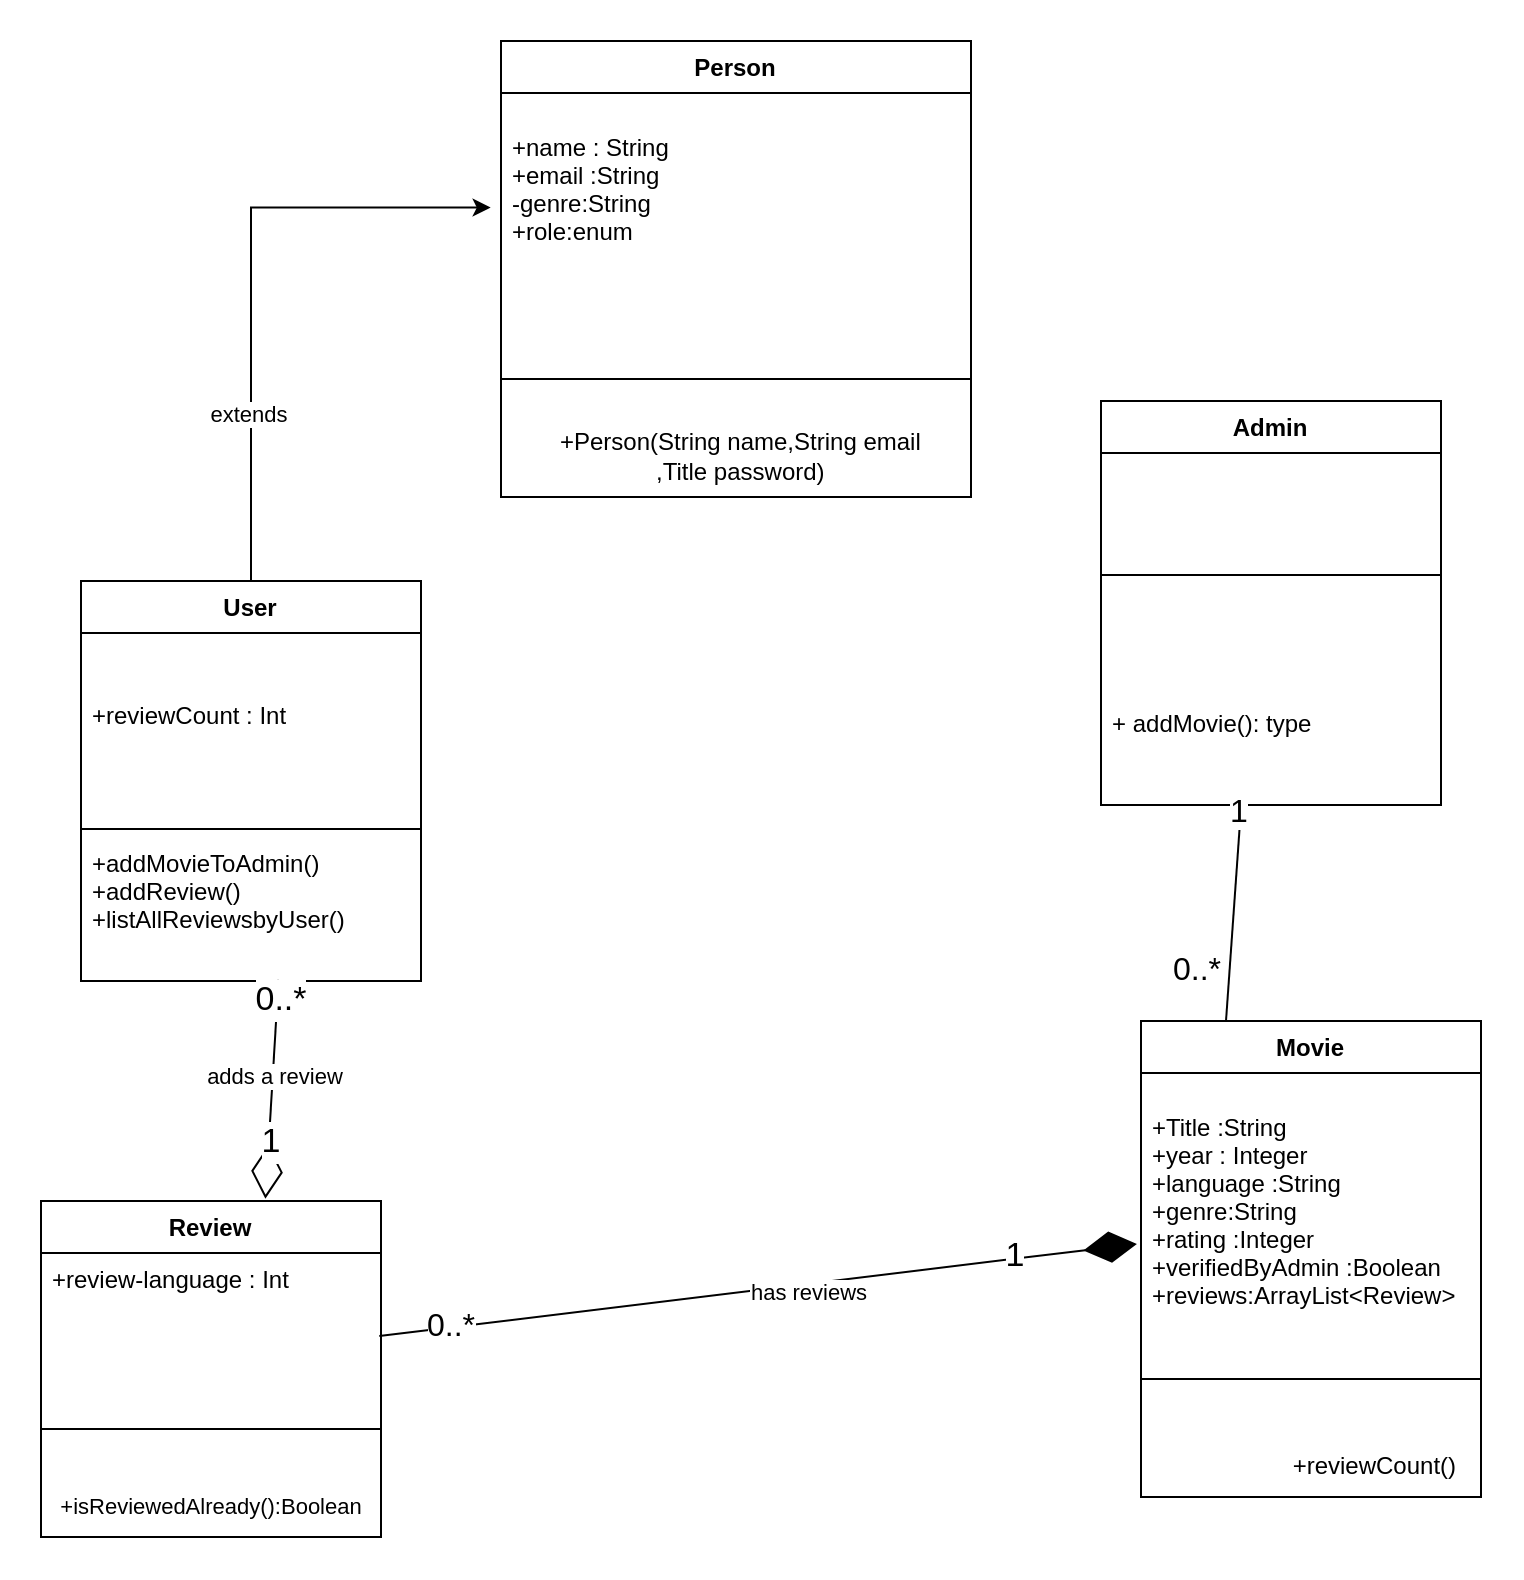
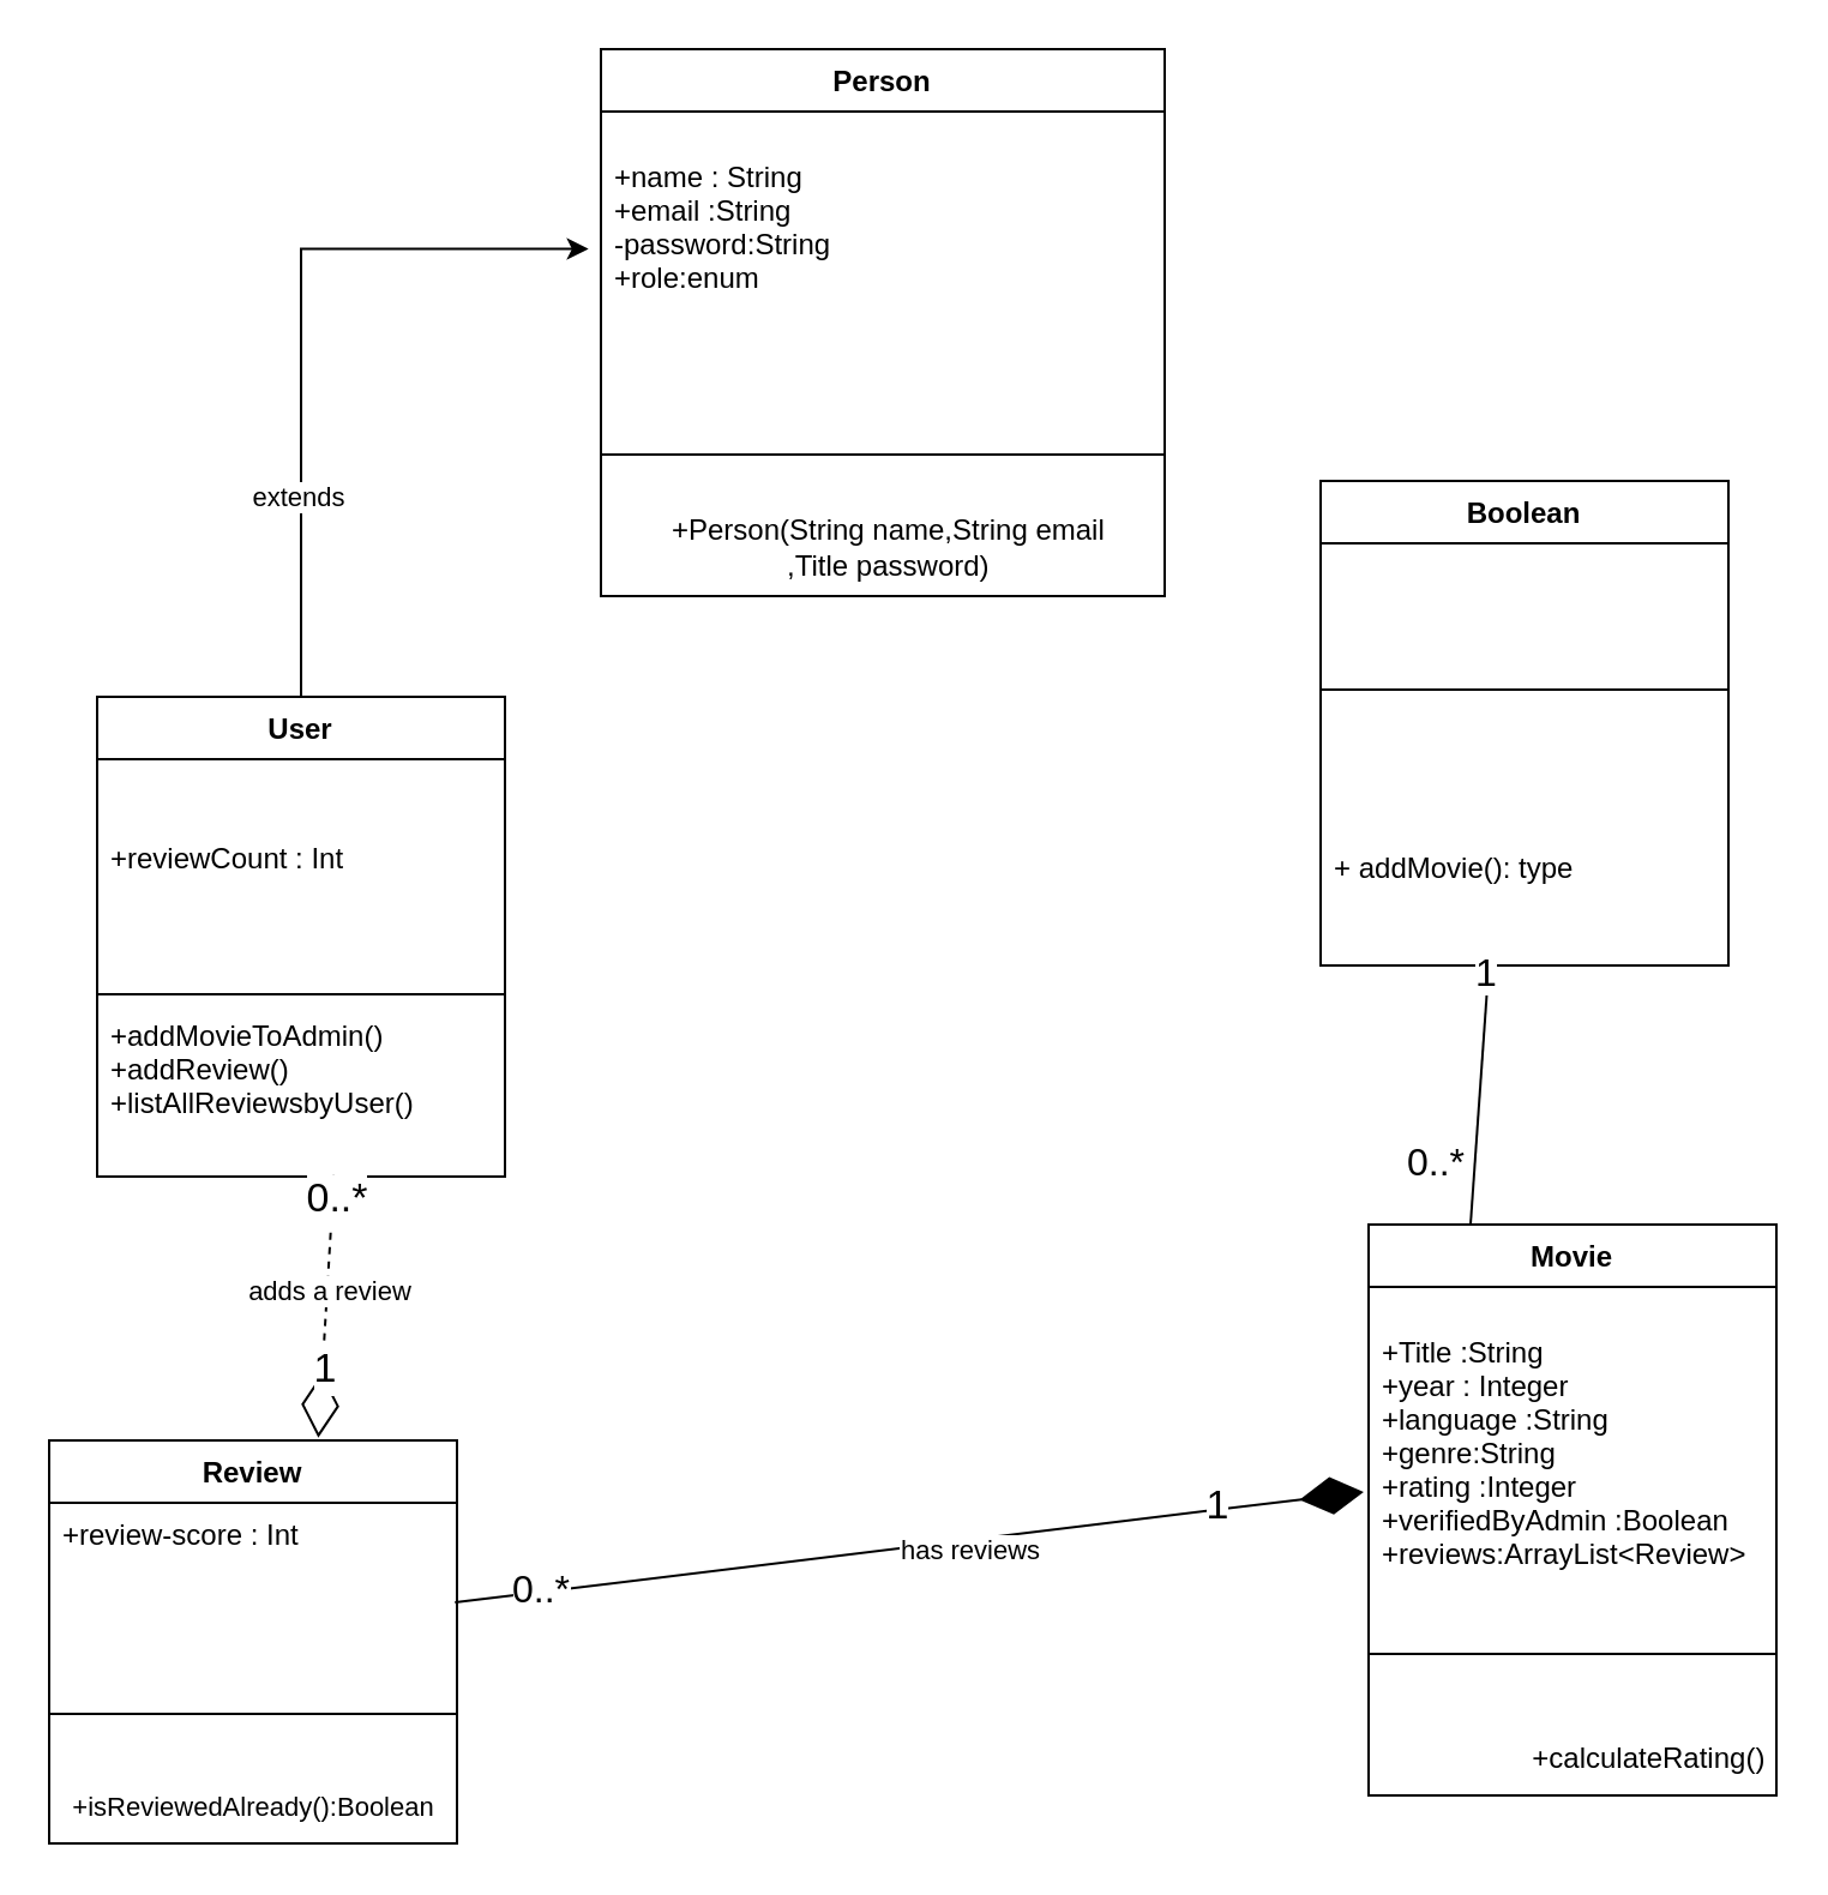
  <mxCell id="0" />
  <mxCell id="1" parent="0" />
  <mxCell id="2" style="edgeStyle=orthogonalEdgeStyle;rounded=0;orthogonalLoop=1;jettySize=auto;html=1;entryX=-0.022;entryY=0.462;entryDx=0;entryDy=0;entryPerimeter=0;fontSize=16;" parent="1" source="4" target="24" edge="1"><mxGeometry relative="1" as="geometry" /></mxCell>
  <mxCell id="3" value="extends" style="edgeLabel;html=1;align=center;verticalAlign=middle;resizable=0;points=[];" parent="2" vertex="1" connectable="0"><mxGeometry x="-0.452" y="2" relative="1" as="geometry"><mxPoint as="offset" /></mxGeometry></mxCell>
  <mxCell id="4" value="User" style="swimlane;fontStyle=1;align=center;verticalAlign=top;childLayout=stackLayout;horizontal=1;startSize=26;horizontalStack=0;resizeParent=1;resizeParentMax=0;resizeLast=0;collapsible=1;marginBottom=0;" parent="1" vertex="1"><mxGeometry x="40" y="290" width="170" height="200" as="geometry" /></mxCell>
  <mxCell id="5" value="&#10;&#10;+reviewCount : Int" style="text;strokeColor=none;fillColor=none;align=left;verticalAlign=top;spacingLeft=4;spacingRight=4;overflow=hidden;rotatable=0;points=[[0,0.5],[1,0.5]];portConstraint=eastwest;" parent="4" vertex="1"><mxGeometry y="26" width="170" height="94" as="geometry" /></mxCell>
  <mxCell id="6" value="" style="line;strokeWidth=1;fillColor=none;align=left;verticalAlign=middle;spacingTop=-1;spacingLeft=3;spacingRight=3;rotatable=0;labelPosition=right;points=[];portConstraint=eastwest;strokeColor=inherit;" parent="4" vertex="1"><mxGeometry y="120" width="170" height="8" as="geometry" /></mxCell>
  <mxCell id="7" value="+addMovieToAdmin()&#10;+addReview()&#10;+listAllReviewsbyUser()" style="text;strokeColor=none;fillColor=none;align=left;verticalAlign=top;spacingLeft=4;spacingRight=4;overflow=hidden;rotatable=0;points=[[0,0.5],[1,0.5]];portConstraint=eastwest;" parent="4" vertex="1"><mxGeometry y="128" width="170" height="72" as="geometry" /></mxCell>
  <mxCell id="8" value="Movie" style="swimlane;fontStyle=1;align=center;verticalAlign=top;childLayout=stackLayout;horizontal=1;startSize=26;horizontalStack=0;resizeParent=1;resizeParentMax=0;resizeLast=0;collapsible=1;marginBottom=0;" parent="1" vertex="1"><mxGeometry x="570" y="510" width="170" height="238" as="geometry" /></mxCell>
  <mxCell id="9" value="&#10;+Title :String&#10;+year : Integer&#10;+language :String&#10;+genre:String&#10;+rating :Integer&#10;+verifiedByAdmin :Boolean&#10;+reviews:ArrayList&lt;Review&gt;" style="text;strokeColor=none;fillColor=none;align=left;verticalAlign=top;spacingLeft=4;spacingRight=4;overflow=hidden;rotatable=0;points=[[0,0.5],[1,0.5]];portConstraint=eastwest;" parent="8" vertex="1"><mxGeometry y="26" width="170" height="124" as="geometry" /></mxCell>
  <mxCell id="10" value="" style="line;strokeWidth=1;fillColor=none;align=left;verticalAlign=middle;spacingTop=-1;spacingLeft=3;spacingRight=3;rotatable=0;labelPosition=right;points=[];portConstraint=eastwest;strokeColor=inherit;" parent="8" vertex="1"><mxGeometry y="150" width="170" height="58" as="geometry" /></mxCell>
- <mxCell id="11" value="&amp;nbsp; &amp;nbsp; &amp;nbsp; &amp;nbsp; &amp;nbsp; &amp;nbsp; &amp;nbsp; &amp;nbsp; &amp;nbsp; &amp;nbsp;+reviewCount()" style="text;html=1;align=center;verticalAlign=middle;resizable=0;points=[];autosize=1;strokeColor=none;fillColor=none;" parent="8" vertex="1"><mxGeometry y="208" width="170" height="30" as="geometry" /></mxCell>
+ <mxCell id="11" value="&amp;nbsp; &amp;nbsp; &amp;nbsp; &amp;nbsp; &amp;nbsp; &amp;nbsp; &amp;nbsp; &amp;nbsp; &amp;nbsp; &amp;nbsp;+calculateRating()" style="text;html=1;align=center;verticalAlign=middle;resizable=0;points=[];autosize=1;strokeColor=none;fillColor=none;" parent="8" vertex="1"><mxGeometry y="208" width="170" height="30" as="geometry" /></mxCell>
  <mxCell id="12" value="Review" style="swimlane;fontStyle=1;align=center;verticalAlign=top;childLayout=stackLayout;horizontal=1;startSize=26;horizontalStack=0;resizeParent=1;resizeParentMax=0;resizeLast=0;collapsible=1;marginBottom=0;" parent="1" vertex="1"><mxGeometry x="20" y="600" width="170" height="168" as="geometry" /></mxCell>
- <mxCell id="13" value="+review-language : Int " style="text;strokeColor=none;fillColor=none;align=left;verticalAlign=top;spacingLeft=4;spacingRight=4;overflow=hidden;rotatable=0;points=[[0,0.5],[1,0.5]];portConstraint=eastwest;" parent="12" vertex="1"><mxGeometry y="26" width="170" height="64" as="geometry" /></mxCell>
+ <mxCell id="13" value="+review-score : Int " style="text;strokeColor=none;fillColor=none;align=left;verticalAlign=top;spacingLeft=4;spacingRight=4;overflow=hidden;rotatable=0;points=[[0,0.5],[1,0.5]];portConstraint=eastwest;" parent="12" vertex="1"><mxGeometry y="26" width="170" height="64" as="geometry" /></mxCell>
  <mxCell id="14" value="" style="line;strokeWidth=1;fillColor=none;align=left;verticalAlign=middle;spacingTop=-1;spacingLeft=3;spacingRight=3;rotatable=0;labelPosition=right;points=[];portConstraint=eastwest;strokeColor=inherit;" parent="12" vertex="1"><mxGeometry y="90" width="170" height="48" as="geometry" /></mxCell>
  <mxCell id="15" value="&lt;font style=&quot;font-size: 11px;&quot;&gt;+isReviewedAlready():Boolean&lt;/font&gt;" style="text;html=1;align=center;verticalAlign=middle;resizable=0;points=[];autosize=1;strokeColor=none;fillColor=none;" parent="12" vertex="1"><mxGeometry y="138" width="170" height="30" as="geometry" /></mxCell>
  <mxCell id="16" value="" style="endArrow=diamondThin;endFill=1;endSize=24;html=1;rounded=0;exitX=0.995;exitY=0.649;exitDx=0;exitDy=0;exitPerimeter=0;entryX=-0.012;entryY=0.689;entryDx=0;entryDy=0;entryPerimeter=0;" parent="1" source="13" target="9" edge="1"><mxGeometry width="160" relative="1" as="geometry"><mxPoint x="240" y="250" as="sourcePoint" /><mxPoint x="490" y="640" as="targetPoint" /><Array as="points" /></mxGeometry></mxCell>
  <mxCell id="17" value="&lt;font style=&quot;font-size: 17px;&quot;&gt;1&lt;/font&gt;" style="edgeLabel;html=1;align=center;verticalAlign=middle;resizable=0;points=[];" parent="16" vertex="1" connectable="0"><mxGeometry x="0.679" y="1" relative="1" as="geometry"><mxPoint as="offset" /></mxGeometry></mxCell>
  <mxCell id="18" value="0..*" style="edgeLabel;html=1;align=center;verticalAlign=middle;resizable=0;points=[];fontSize=16;" parent="16" vertex="1" connectable="0"><mxGeometry x="-0.812" y="2" relative="1" as="geometry"><mxPoint as="offset" /></mxGeometry></mxCell>
  <mxCell id="19" value="has reviews" style="edgeLabel;html=1;align=center;verticalAlign=middle;resizable=0;points=[];" parent="16" vertex="1" connectable="0"><mxGeometry x="0.128" y="-4" relative="1" as="geometry"><mxPoint as="offset" /></mxGeometry></mxCell>
- <mxCell id="20" value="Admin" style="swimlane;fontStyle=1;align=center;verticalAlign=top;childLayout=stackLayout;horizontal=1;startSize=26;horizontalStack=0;resizeParent=1;resizeParentMax=0;resizeLast=0;collapsible=1;marginBottom=0;" parent="1" vertex="1"><mxGeometry x="550" y="200" width="170" height="202" as="geometry" /></mxCell>
+ <mxCell id="20" value="Boolean" style="swimlane;fontStyle=1;align=center;verticalAlign=top;childLayout=stackLayout;horizontal=1;startSize=26;horizontalStack=0;resizeParent=1;resizeParentMax=0;resizeLast=0;collapsible=1;marginBottom=0;" parent="1" vertex="1"><mxGeometry x="550" y="200" width="170" height="202" as="geometry" /></mxCell>
  <mxCell id="21" value="" style="line;strokeWidth=1;fillColor=none;align=left;verticalAlign=middle;spacingTop=-1;spacingLeft=3;spacingRight=3;rotatable=0;labelPosition=right;points=[];portConstraint=eastwest;strokeColor=inherit;" parent="20" vertex="1"><mxGeometry y="26" width="170" height="122" as="geometry" /></mxCell>
  <mxCell id="22" value="+ addMovie(): type" style="text;strokeColor=none;fillColor=none;align=left;verticalAlign=top;spacingLeft=4;spacingRight=4;overflow=hidden;rotatable=0;points=[[0,0.5],[1,0.5]];portConstraint=eastwest;" parent="20" vertex="1"><mxGeometry y="148" width="170" height="54" as="geometry" /></mxCell>
  <mxCell id="23" value="Person" style="swimlane;fontStyle=1;align=center;verticalAlign=top;childLayout=stackLayout;horizontal=1;startSize=26;horizontalStack=0;resizeParent=1;resizeParentMax=0;resizeLast=0;collapsible=1;marginBottom=0;" parent="1" vertex="1"><mxGeometry x="250" y="20" width="235" height="228" as="geometry" /></mxCell>
- <mxCell id="24" value="&#10;+name : String&#10;+email :String&#10;-genre:String&#10;+role:enum&#10;&#10;" style="text;strokeColor=none;fillColor=none;align=left;verticalAlign=top;spacingLeft=4;spacingRight=4;overflow=hidden;rotatable=0;points=[[0,0.5],[1,0.5]];portConstraint=eastwest;" parent="23" vertex="1"><mxGeometry y="26" width="235" height="124" as="geometry" /></mxCell>
+ <mxCell id="24" value="&#10;+name : String&#10;+email :String&#10;-password:String&#10;+role:enum&#10;&#10;" style="text;strokeColor=none;fillColor=none;align=left;verticalAlign=top;spacingLeft=4;spacingRight=4;overflow=hidden;rotatable=0;points=[[0,0.5],[1,0.5]];portConstraint=eastwest;" parent="23" vertex="1"><mxGeometry y="26" width="235" height="124" as="geometry" /></mxCell>
  <mxCell id="25" value="" style="line;strokeWidth=1;fillColor=none;align=left;verticalAlign=middle;spacingTop=-1;spacingLeft=3;spacingRight=3;rotatable=0;labelPosition=right;points=[];portConstraint=eastwest;strokeColor=inherit;" parent="23" vertex="1"><mxGeometry y="150" width="235" height="38" as="geometry" /></mxCell>
  <mxCell id="26" value="&amp;nbsp;+Person(String name,String email&lt;br&gt;&amp;nbsp;,Title password)" style="text;html=1;align=center;verticalAlign=middle;resizable=0;points=[];autosize=1;strokeColor=none;fillColor=none;" parent="23" vertex="1"><mxGeometry y="188" width="235" height="40" as="geometry" /></mxCell>
  <mxCell id="27" value="" style="endArrow=none;html=1;rounded=0;fontSize=16;entryX=0.412;entryY=1.019;entryDx=0;entryDy=0;entryPerimeter=0;exitX=0.25;exitY=0;exitDx=0;exitDy=0;" parent="1" source="8" target="22" edge="1"><mxGeometry width="50" height="50" relative="1" as="geometry"><mxPoint x="154" y="530" as="sourcePoint" /><mxPoint x="505" y="530" as="targetPoint" /><Array as="points" /></mxGeometry></mxCell>
  <mxCell id="28" value="0..*" style="edgeLabel;html=1;align=center;verticalAlign=middle;resizable=0;points=[];fontSize=16;" parent="27" vertex="1" connectable="0"><mxGeometry x="-0.953" y="1" relative="1" as="geometry"><mxPoint x="-14" y="-23" as="offset" /></mxGeometry></mxCell>
  <mxCell id="29" value="1" style="edgeLabel;html=1;align=center;verticalAlign=middle;resizable=0;points=[];fontSize=16;" parent="27" vertex="1" connectable="0"><mxGeometry x="0.969" y="1" relative="1" as="geometry"><mxPoint as="offset" /></mxGeometry></mxCell>
- <mxCell id="30" value="" style="endArrow=diamondThin;endFill=0;endSize=24;html=1;rounded=0;fontSize=17;exitX=0.581;exitY=0.992;exitDx=0;exitDy=0;exitPerimeter=0;entryX=0.66;entryY=-0.007;entryDx=0;entryDy=0;entryPerimeter=0;" parent="1" source="7" target="12" edge="1"><mxGeometry width="160" relative="1" as="geometry"><mxPoint x="230" y="520" as="sourcePoint" /><mxPoint x="390" y="520" as="targetPoint" /></mxGeometry></mxCell>
+ <mxCell id="30" value="" style="endArrow=diamondThin;endFill=0;endSize=24;html=1;rounded=0;fontSize=17;exitX=0.581;exitY=0.992;exitDx=0;exitDy=0;exitPerimeter=0;entryX=0.66;entryY=-0.007;entryDx=0;entryDy=0;entryPerimeter=0;dashed=1;" parent="1" source="7" target="12" edge="1"><mxGeometry width="160" relative="1" as="geometry"><mxPoint x="230" y="520" as="sourcePoint" /><mxPoint x="390" y="520" as="targetPoint" /></mxGeometry></mxCell>
  <mxCell id="31" value="1" style="edgeLabel;html=1;align=center;verticalAlign=middle;resizable=0;points=[];fontSize=17;" parent="30" vertex="1" connectable="0"><mxGeometry x="0.482" y="1" relative="1" as="geometry"><mxPoint as="offset" /></mxGeometry></mxCell>
  <mxCell id="32" value="0..*" style="edgeLabel;html=1;align=center;verticalAlign=middle;resizable=0;points=[];fontSize=17;" parent="30" vertex="1" connectable="0"><mxGeometry x="-0.812" y="1" relative="1" as="geometry"><mxPoint as="offset" /></mxGeometry></mxCell>
  <mxCell id="33" value="adds a review" style="edgeLabel;html=1;align=center;verticalAlign=middle;resizable=0;points=[];" parent="30" vertex="1" connectable="0"><mxGeometry x="-0.128" y="1" relative="1" as="geometry"><mxPoint as="offset" /></mxGeometry></mxCell>
